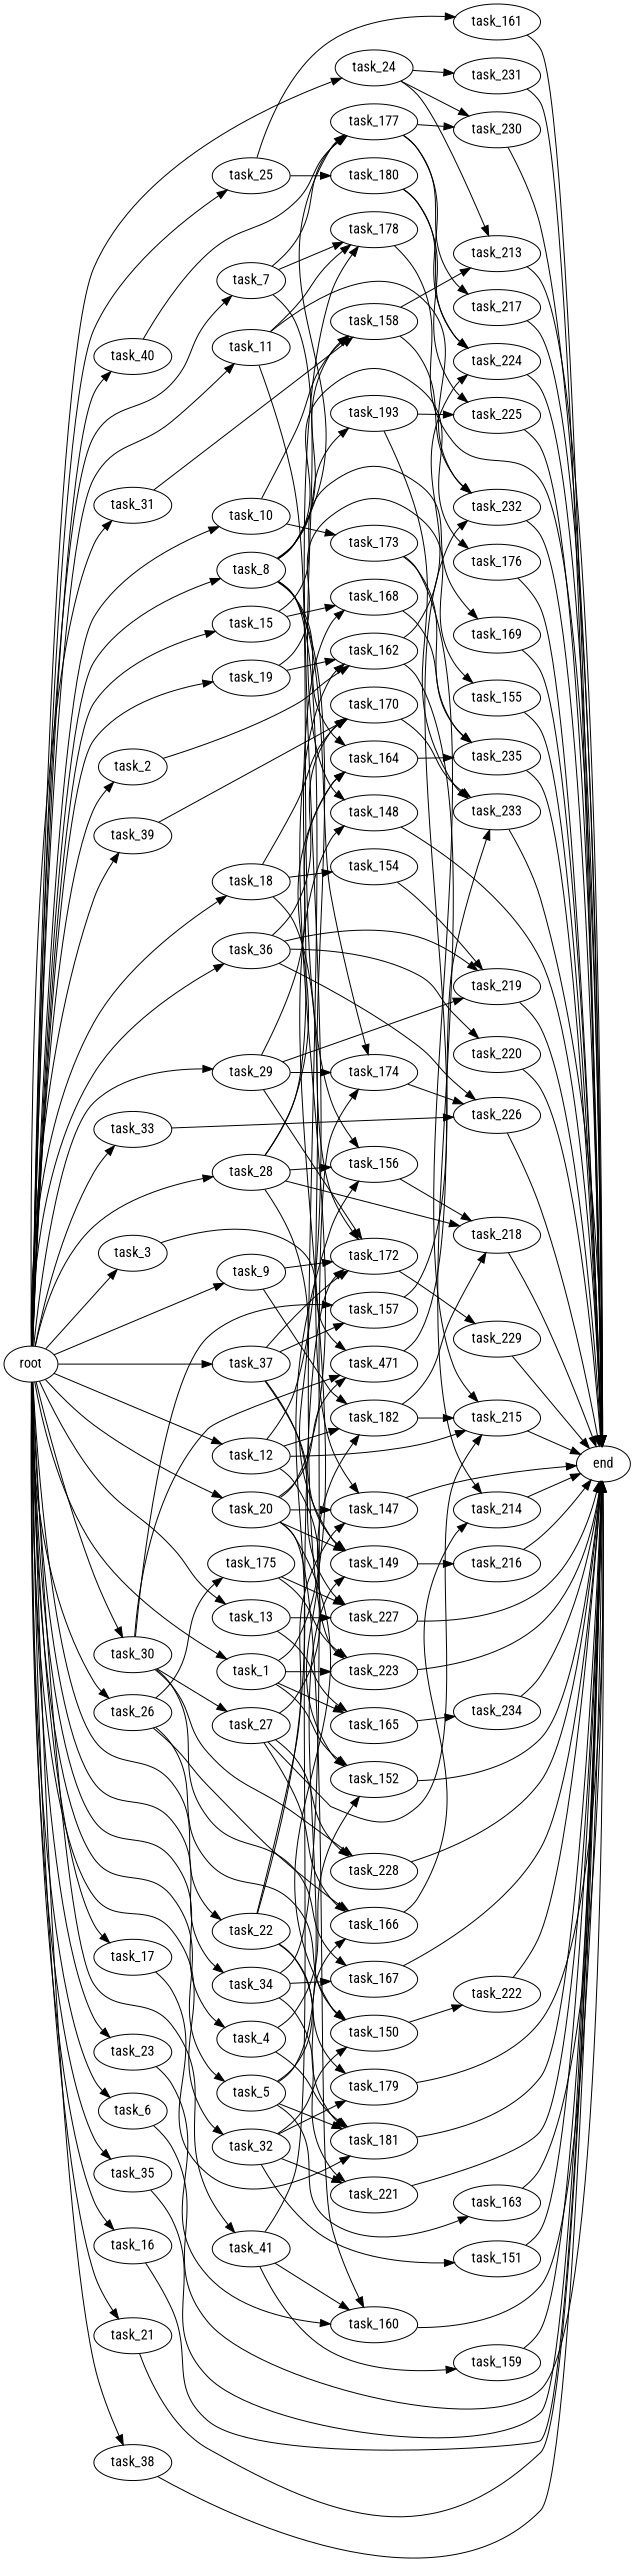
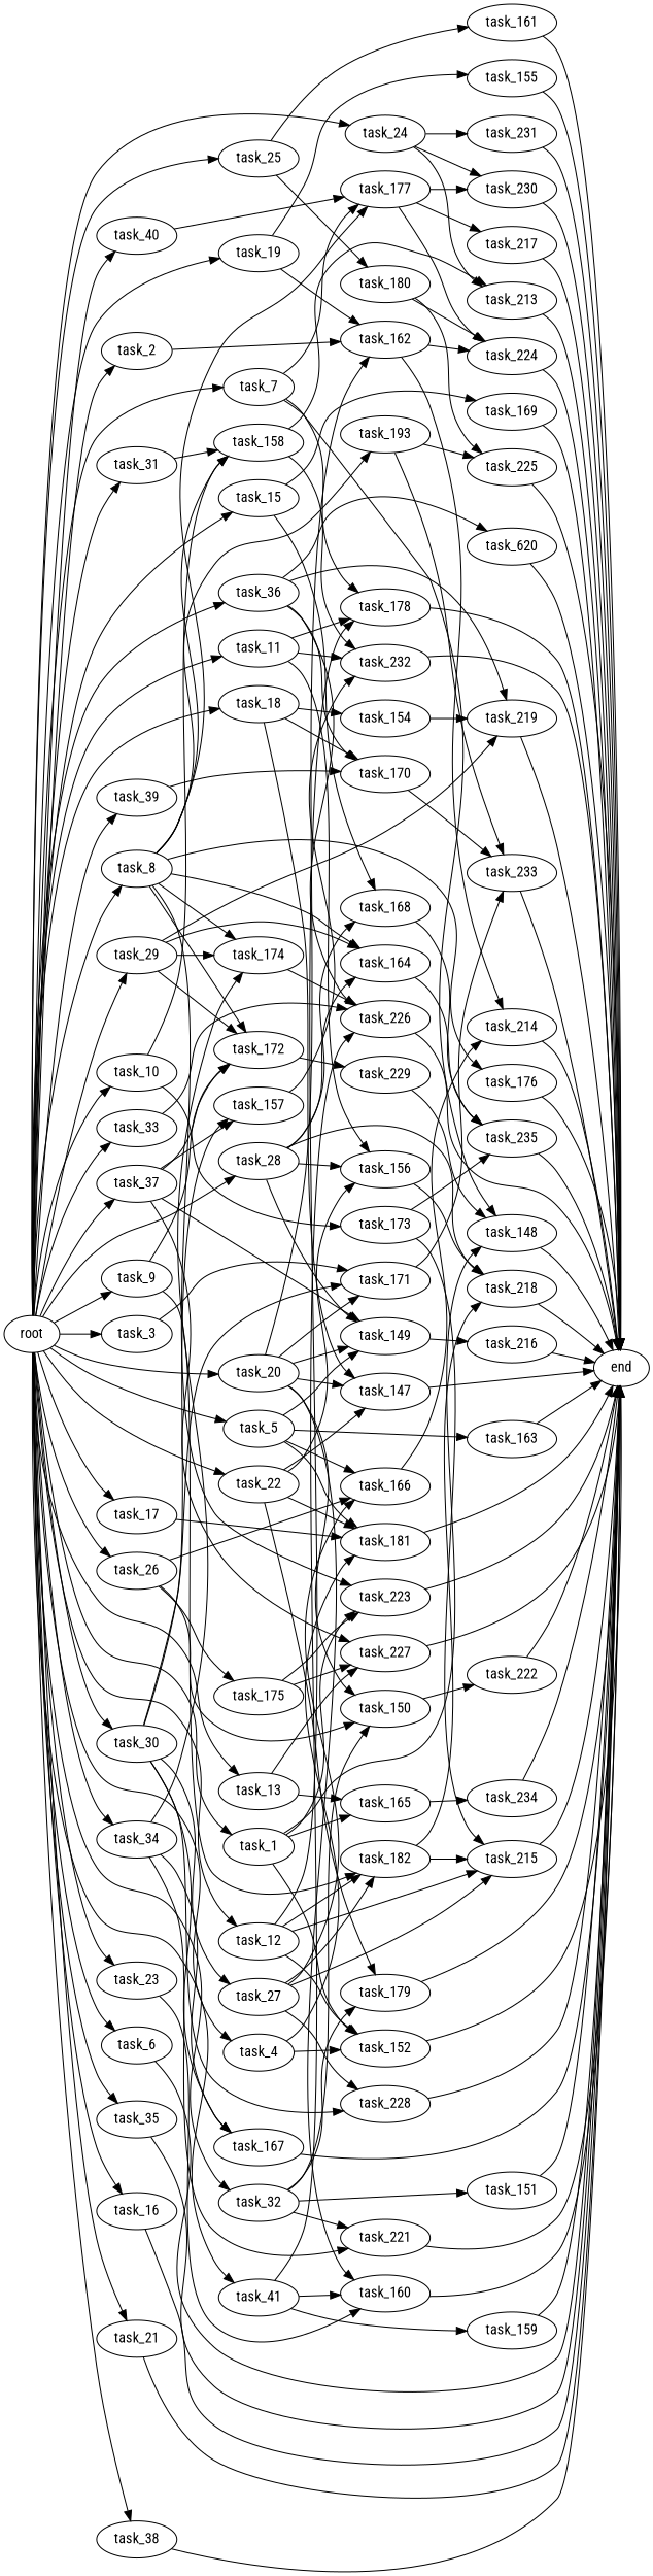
  digraph {
    fontname="Roboto Condensed"
    rankdir=LR
    node [fontname="Roboto Condensed"]
    edge [fontname="Roboto Condensed"]
    task_8
    task_158
    task_223
    task_177
    task_176
    n6 [label=task_193]
    task_164
    task_174
    task_172
    task_213
    task_232
    end
    task_217
    task_230
    task_224
    task_233
    task_225
    task_235
    task_226
    task_229
    task_173
    task_215
    task_17
    task_181
    task_147
    root
    task_26
    task_15
    task_4
    task_33
    task_13
    task_30
    task_5
    task_36
    task_6
    task_25
    task_22
    task_3
    task_35
    task_41
    task_16
    task_12
    task_21
    task_18
    task_31
    task_9
    task_28
    task_29
    task_34
    task_39
    task_10
    task_2
    task_7
    task_24
    task_38
    task_19
    task_32
    task_40
    task_23
    task_37
    task_1
    task_20
    task_11
    task_166
    task_150
    task_175
    task_169
    task_168
    task_152
    task_227
    task_165
    task_27
    task_157
    task_167
    task_228
-   task_171 [label=task_471]
+   task_171
    task_163
    task_149
    task_219
    task_170
-   task_220
+   task_220 [label=task_620]
    task_161
    task_180
    task_179
    task_156
    task_159
    task_160
    task_182
    task_178
    task_154
    task_218
    task_221
    task_162
    task_148
    task_231
    task_155
    task_151
    task_214
    task_222
    task_216
    task_234
    task_8 -> task_158
    task_8 -> task_223
    task_8 -> task_177
    task_8 -> task_176
    task_8 -> n6
    task_8 -> task_164
    task_8 -> task_174
    task_8 -> task_172
    task_158 -> task_213
    task_158 -> task_232
    task_223 -> end
    task_177 -> task_217
    task_177 -> task_230
    task_177 -> task_224
    task_176 -> end
    n6 -> task_233
    n6 -> task_225
    task_164 -> task_235
    task_174 -> task_226
    task_172 -> task_229
    task_213 -> end
    task_232 -> end
    task_217 -> end
    task_230 -> end
    task_224 -> end
    task_233 -> end
    task_225 -> end
    task_235 -> end
    task_226 -> end
-   task_229 -> end
+   task_229 -> task_148
    task_173 -> task_235
    task_173 -> task_215
    task_215 -> end
    task_17 -> task_181
    task_181 -> end
    task_147 -> end
    root -> task_8
    root -> task_17
    root -> task_26
    root -> task_15
    root -> task_4
    root -> task_33
    root -> task_13
    root -> task_30
    root -> task_5
    root -> task_36
    root -> task_6
    root -> task_25
    root -> task_22
    root -> task_3
    root -> task_35
    root -> task_41
    root -> task_16
    root -> task_12
    root -> task_21
    root -> task_18
    root -> task_31
    root -> task_9
    root -> task_28
    root -> task_29
    root -> task_34
    root -> task_39
    root -> task_10
    root -> task_2
    root -> task_7
    root -> task_24
    root -> task_38
    root -> task_19
    root -> task_32
    root -> task_40
    root -> task_23
    root -> task_37
    root -> task_1
    root -> task_20
    root -> task_11
    task_26 -> task_166
    task_26 -> task_150
    task_26 -> task_175
    task_15 -> task_169
    task_15 -> task_168
    task_4 -> task_181
    task_4 -> task_152
    task_33 -> task_226
    task_13 -> task_227
    task_13 -> task_165
    task_30 -> task_27
    task_30 -> task_157
    task_30 -> task_167
    task_30 -> task_228
    task_30 -> task_171
    task_5 -> task_181
    task_5 -> task_166
    task_5 -> task_163
    task_5 -> task_149
    task_36 -> task_226
    task_36 -> task_219
    task_36 -> task_170
    task_36 -> task_220
    task_6 -> end
    task_25 -> task_161
    task_25 -> task_180
    task_22 -> task_181
    task_22 -> task_147
    task_22 -> task_179
    task_22 -> task_156
    task_3 -> task_171
    task_35 -> end
-   task_41 -> task_172
+   task_41 -> task_226
    task_41 -> task_159
    task_41 -> task_160
    task_16 -> end
    task_12 -> task_215
    task_12 -> task_152
    task_12 -> task_182
    task_12 -> task_178
    task_21 -> end
    task_18 -> task_147
    task_18 -> task_170
    task_18 -> task_154
    task_31 -> task_158
    task_9 -> task_172
    task_9 -> task_182
    task_28 -> task_164
    task_28 -> task_168
    task_28 -> task_149
    task_28 -> task_156
    task_28 -> task_218
    task_29 -> task_164
    task_29 -> task_174
    task_29 -> task_172
    task_29 -> task_219
    task_34 -> task_174
    task_34 -> task_167
    task_34 -> task_221
    task_39 -> task_170
    task_10 -> task_158
    task_10 -> task_173
    task_2 -> task_162
    task_7 -> task_177
    task_7 -> task_178
    task_7 -> task_148
    task_24 -> task_213
    task_24 -> task_230
    task_24 -> task_231
    task_38 -> end
    task_19 -> task_162
    task_19 -> task_155
    task_32 -> task_150
    task_32 -> task_179
    task_32 -> task_221
    task_32 -> task_151
    task_40 -> task_177
    task_23 -> task_160
    task_37 -> task_172
    task_37 -> task_227
    task_37 -> task_157
    task_37 -> task_149
    task_1 -> task_223
    task_1 -> task_152
    task_1 -> task_165
    task_1 -> task_148
    task_20 -> task_147
    task_20 -> task_150
    task_20 -> task_171
    task_20 -> task_149
    task_20 -> task_160
    task_20 -> task_162
    task_11 -> task_232
    task_11 -> task_156
    task_11 -> task_178
    task_166 -> task_214
    task_150 -> task_222
    task_175 -> task_223
    task_175 -> task_227
    task_169 -> end
    task_168 -> task_235
    task_152 -> end
    task_227 -> end
    task_165 -> task_234
    task_27 -> task_215
    task_27 -> task_166
    task_27 -> task_228
    task_27 -> task_182
    task_157 -> task_232
    task_167 -> end
    task_228 -> end
    task_171 -> task_233
    task_163 -> end
    task_149 -> task_216
    task_219 -> end
    task_170 -> task_233
    task_220 -> end
    task_161 -> end
    task_180 -> task_224
    task_180 -> task_225
    task_179 -> end
    task_156 -> task_218
    task_159 -> end
    task_160 -> end
    task_182 -> task_215
    task_182 -> task_218
    task_178 -> end
    task_154 -> task_219
    task_218 -> end
    task_221 -> end
    task_162 -> task_224
    task_162 -> task_214
    task_148 -> end
    task_231 -> end
    task_155 -> end
    task_151 -> end
    task_214 -> end
    task_222 -> end
    task_216 -> end
    task_234 -> end
  }
